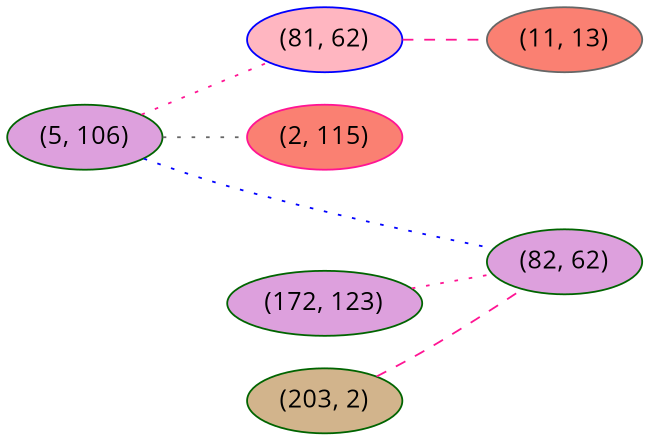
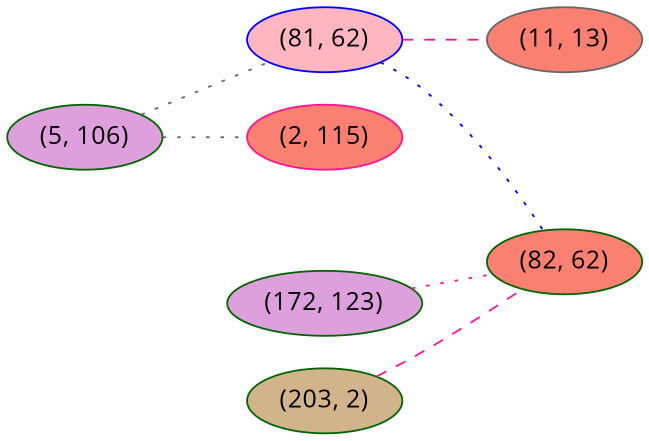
  graph {
    fontname="Open Sans"
    rankdir=LR
    node [color=darkgreen fillcolor=plum fontname="Open Sans" style=filled]
    edge [color=deeppink fontname="Open Sans" style=dotted weight=1]
    "(5, 106)"
    "(81, 62)" [color=blue fillcolor=lightpink]
    "(2, 115)" [color=deeppink fillcolor=salmon]
    "(11, 13)" [color=gray40 fillcolor=salmon]
-   "(82, 62)"
+   "(82, 62)" [fillcolor=salmon]
    "(172, 123)"
    "(203, 2)" [fillcolor=tan]
-   "(5, 106)" -- "(81, 62)"
+   "(5, 106)" -- "(81, 62)" [color=gray40]
    "(5, 106)" -- "(2, 115)" [color=gray40]
    "(81, 62)" -- "(11, 13)" [style=dashed]
-   "(5, 106)" -- "(82, 62)" [color=blue]
+   "(81, 62)" -- "(82, 62)" [color=blue]
    "(172, 123)" -- "(82, 62)"
    "(203, 2)" -- "(82, 62)" [style=dashed]
  }
